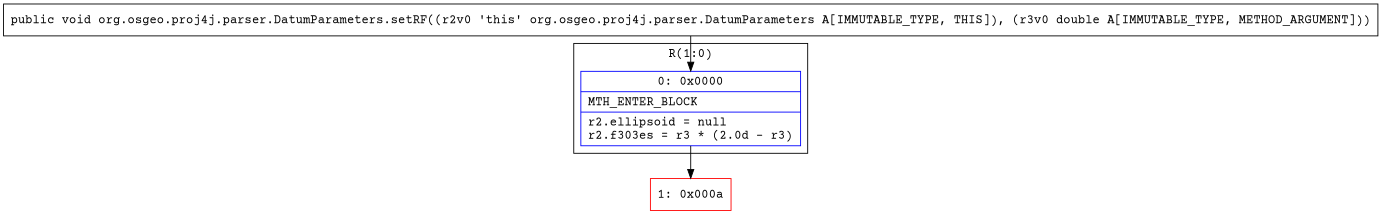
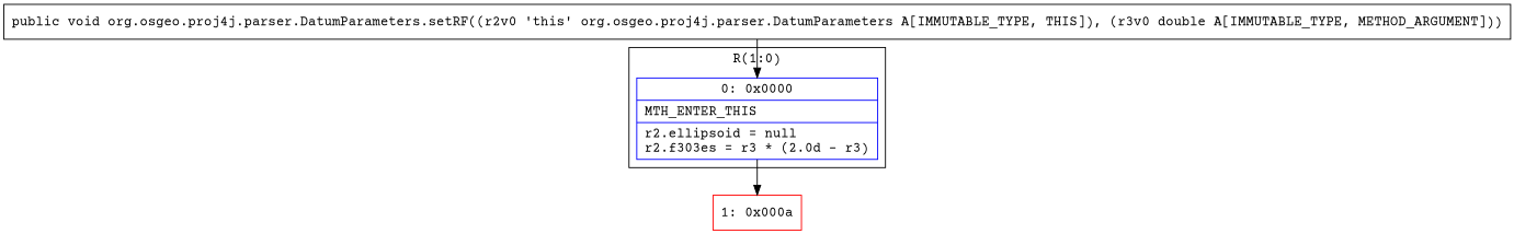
  digraph {
    fontname="Courier Prime"
    node [shape=record fontname="Courier Prime"]
    edge [fontname="Courier Prime"]
-   n1 [color=blue label="{0\:\ 0x0000|MTH_ENTER_BLOCK\l|r2.ellipsoid = null\lr2.f303es = r3 * (2.0d \- r3)\l}"]
+   n1 [color=blue label="{0\:\ 0x0000|MTH_ENTER_THIS\l|r2.ellipsoid = null\lr2.f303es = r3 * (2.0d \- r3)\l}"]
    n2 [color=red label="{1\:\ 0x000a}"]
    n3 [label="{public void org.osgeo.proj4j.parser.DatumParameters.setRF((r2v0 'this' org.osgeo.proj4j.parser.DatumParameters A[IMMUTABLE_TYPE, THIS]), (r3v0 double A[IMMUTABLE_TYPE, METHOD_ARGUMENT])) }"]
    subgraph cluster_1 {
      label="R(1:0)"
      n1
    }
    n1 -> n2
    n3 -> n1
  }
